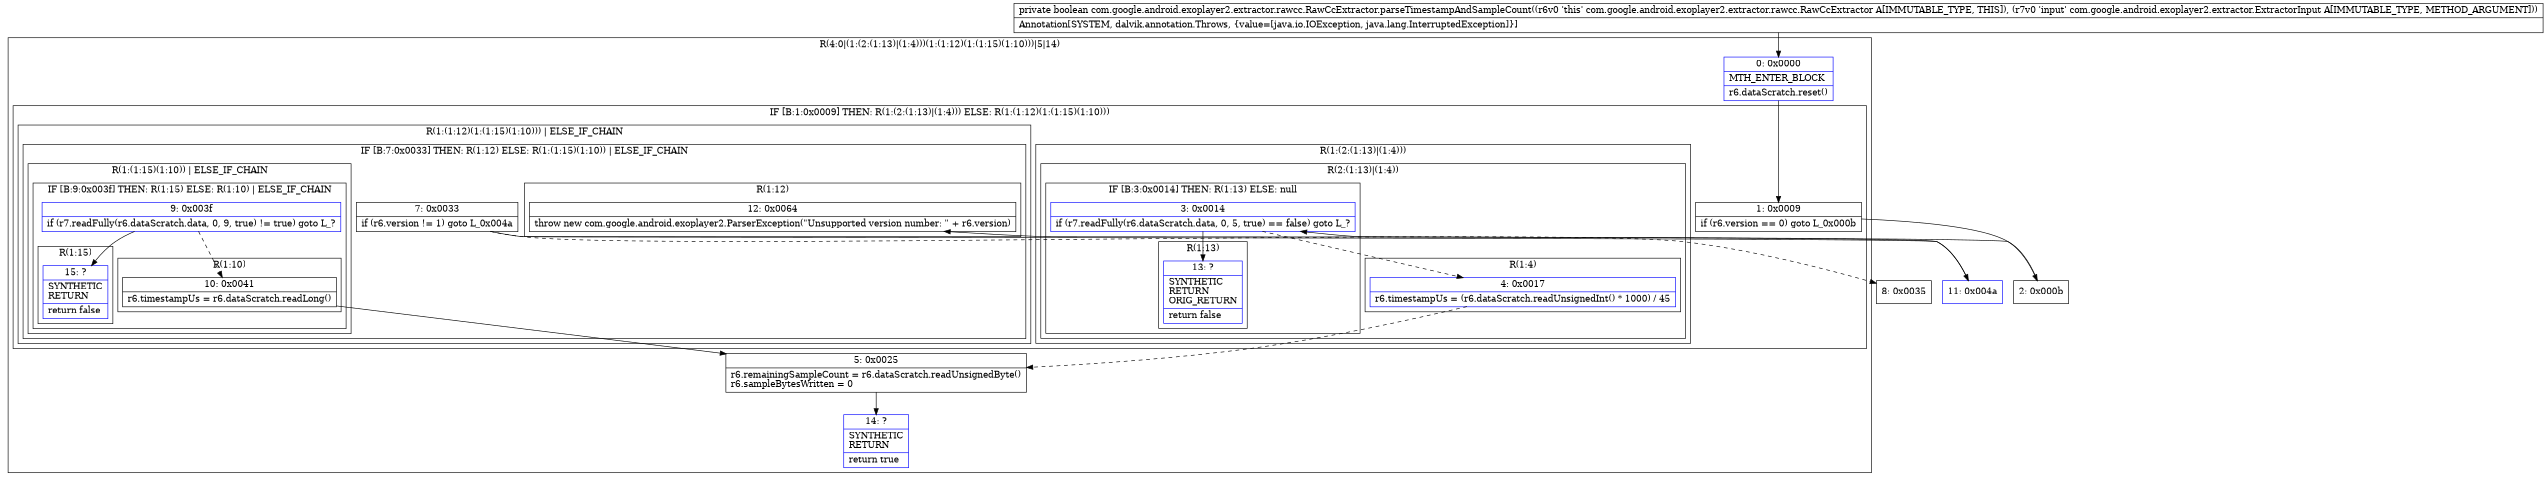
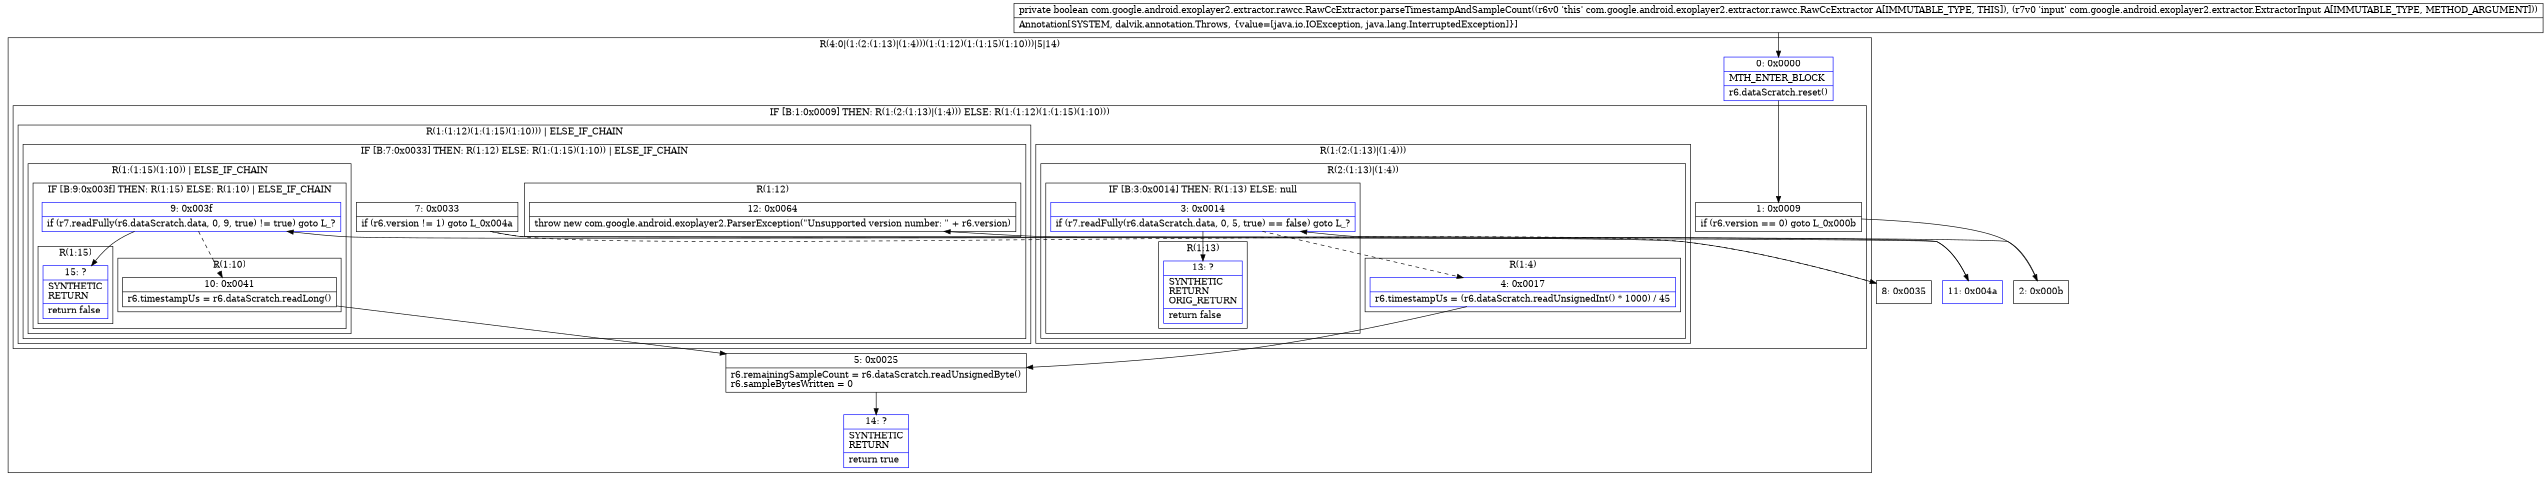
  digraph {
    node [color=blue shape=record]
    n1 [label="{13\:\ ?|SYNTHETIC\lRETURN\lORIG_RETURN\l|return false\l}"]
    n2 [label="{3\:\ 0x0014|if (r7.readFully(r6.dataScratch.data, 0, 5, true) == false) goto L_?\l}"]
    n3 [label="{4\:\ 0x0017|r6.timestampUs = (r6.dataScratch.readUnsignedInt() * 1000) \/ 45\l}"]
    n4 [color=black label="{12\:\ 0x0064|throw new com.google.android.exoplayer2.ParserException(\"Unsupported version number: \" + r6.version)\l}"]
    n5 [label="{15\:\ ?|SYNTHETIC\lRETURN\l|return false\l}"]
    n6 [color=black label="{10\:\ 0x0041|r6.timestampUs = r6.dataScratch.readLong()\l}"]
    n7 [label="{9\:\ 0x003f|if (r7.readFully(r6.dataScratch.data, 0, 9, true) != true) goto L_?\l}"]
    n8 [color=black label="{7\:\ 0x0033|if (r6.version != 1) goto L_0x004a\l}"]
    n9 [color=black label="{1\:\ 0x0009|if (r6.version == 0) goto L_0x000b\l}"]
    n10 [label="{0\:\ 0x0000|MTH_ENTER_BLOCK\l|r6.dataScratch.reset()\l}"]
    n11 [color=black label="{5\:\ 0x0025|r6.remainingSampleCount = r6.dataScratch.readUnsignedByte()\lr6.sampleBytesWritten = 0\l}"]
    n12 [label="{14\:\ ?|SYNTHETIC\lRETURN\l|return true\l}"]
    n13 [color=black label="{8\:\ 0x0035}"]
    n14 [label="{11\:\ 0x004a}"]
    n15 [color=black label="{2\:\ 0x000b}"]
    n16 [color=black label="{private boolean com.google.android.exoplayer2.extractor.rawcc.RawCcExtractor.parseTimestampAndSampleCount((r6v0 'this' com.google.android.exoplayer2.extractor.rawcc.RawCcExtractor A[IMMUTABLE_TYPE, THIS]), (r7v0 'input' com.google.android.exoplayer2.extractor.ExtractorInput A[IMMUTABLE_TYPE, METHOD_ARGUMENT]))  | Annotation[SYSTEM, dalvik.annotation.Throws, \{value=[java.io.IOException, java.lang.InterruptedException]\}]\l}"]
    subgraph cluster_1 {
      label="R(4:0|(1:(2:(1:13)|(1:4)))(1:(1:12)(1:(1:15)(1:10)))|5|14)"
      n10
      n11
      n12
      subgraph cluster_2 {
        label="IF [B:1:0x0009] THEN: R(1:(2:(1:13)|(1:4))) ELSE: R(1:(1:12)(1:(1:15)(1:10)))"
        n9
        subgraph cluster_3 {
          label="R(1:(2:(1:13)|(1:4)))"
          subgraph cluster_4 {
            label="R(2:(1:13)|(1:4))"
            subgraph cluster_5 {
              label="IF [B:3:0x0014] THEN: R(1:13) ELSE: null"
              n2
              subgraph cluster_6 {
                label="R(1:13)"
                n1
              }
            }
            subgraph cluster_7 {
              label="R(1:4)"
              n3
            }
          }
        }
        subgraph cluster_8 {
          label="R(1:(1:12)(1:(1:15)(1:10))) | ELSE_IF_CHAIN\l"
          subgraph cluster_9 {
            label="IF [B:7:0x0033] THEN: R(1:12) ELSE: R(1:(1:15)(1:10)) | ELSE_IF_CHAIN\l"
            n8
            subgraph cluster_10 {
              label="R(1:12)"
              n4
            }
            subgraph cluster_11 {
              label="R(1:(1:15)(1:10)) | ELSE_IF_CHAIN\l"
              subgraph cluster_12 {
                label="IF [B:9:0x003f] THEN: R(1:15) ELSE: R(1:10) | ELSE_IF_CHAIN\l"
                n7
                subgraph cluster_13 {
                  label="R(1:15)"
                  n5
                }
                subgraph cluster_14 {
                  label="R(1:10)"
                  n6
                }
              }
            }
          }
        }
      }
    }
    n2 -> n1
    n2 -> n3 [style=dashed]
-   n3 -> n11 [style=dashed]
+   n3 -> n11
    n6 -> n11
    n7 -> n5
    n7 -> n6 [style=dashed]
    n8 -> n13 [style=dashed]
    n8 -> n14
    n9 -> n15
    n10 -> n9
    n11 -> n12
+   n13 -> n7
    n14 -> n4
    n15 -> n2
    n16 -> n10
  }
